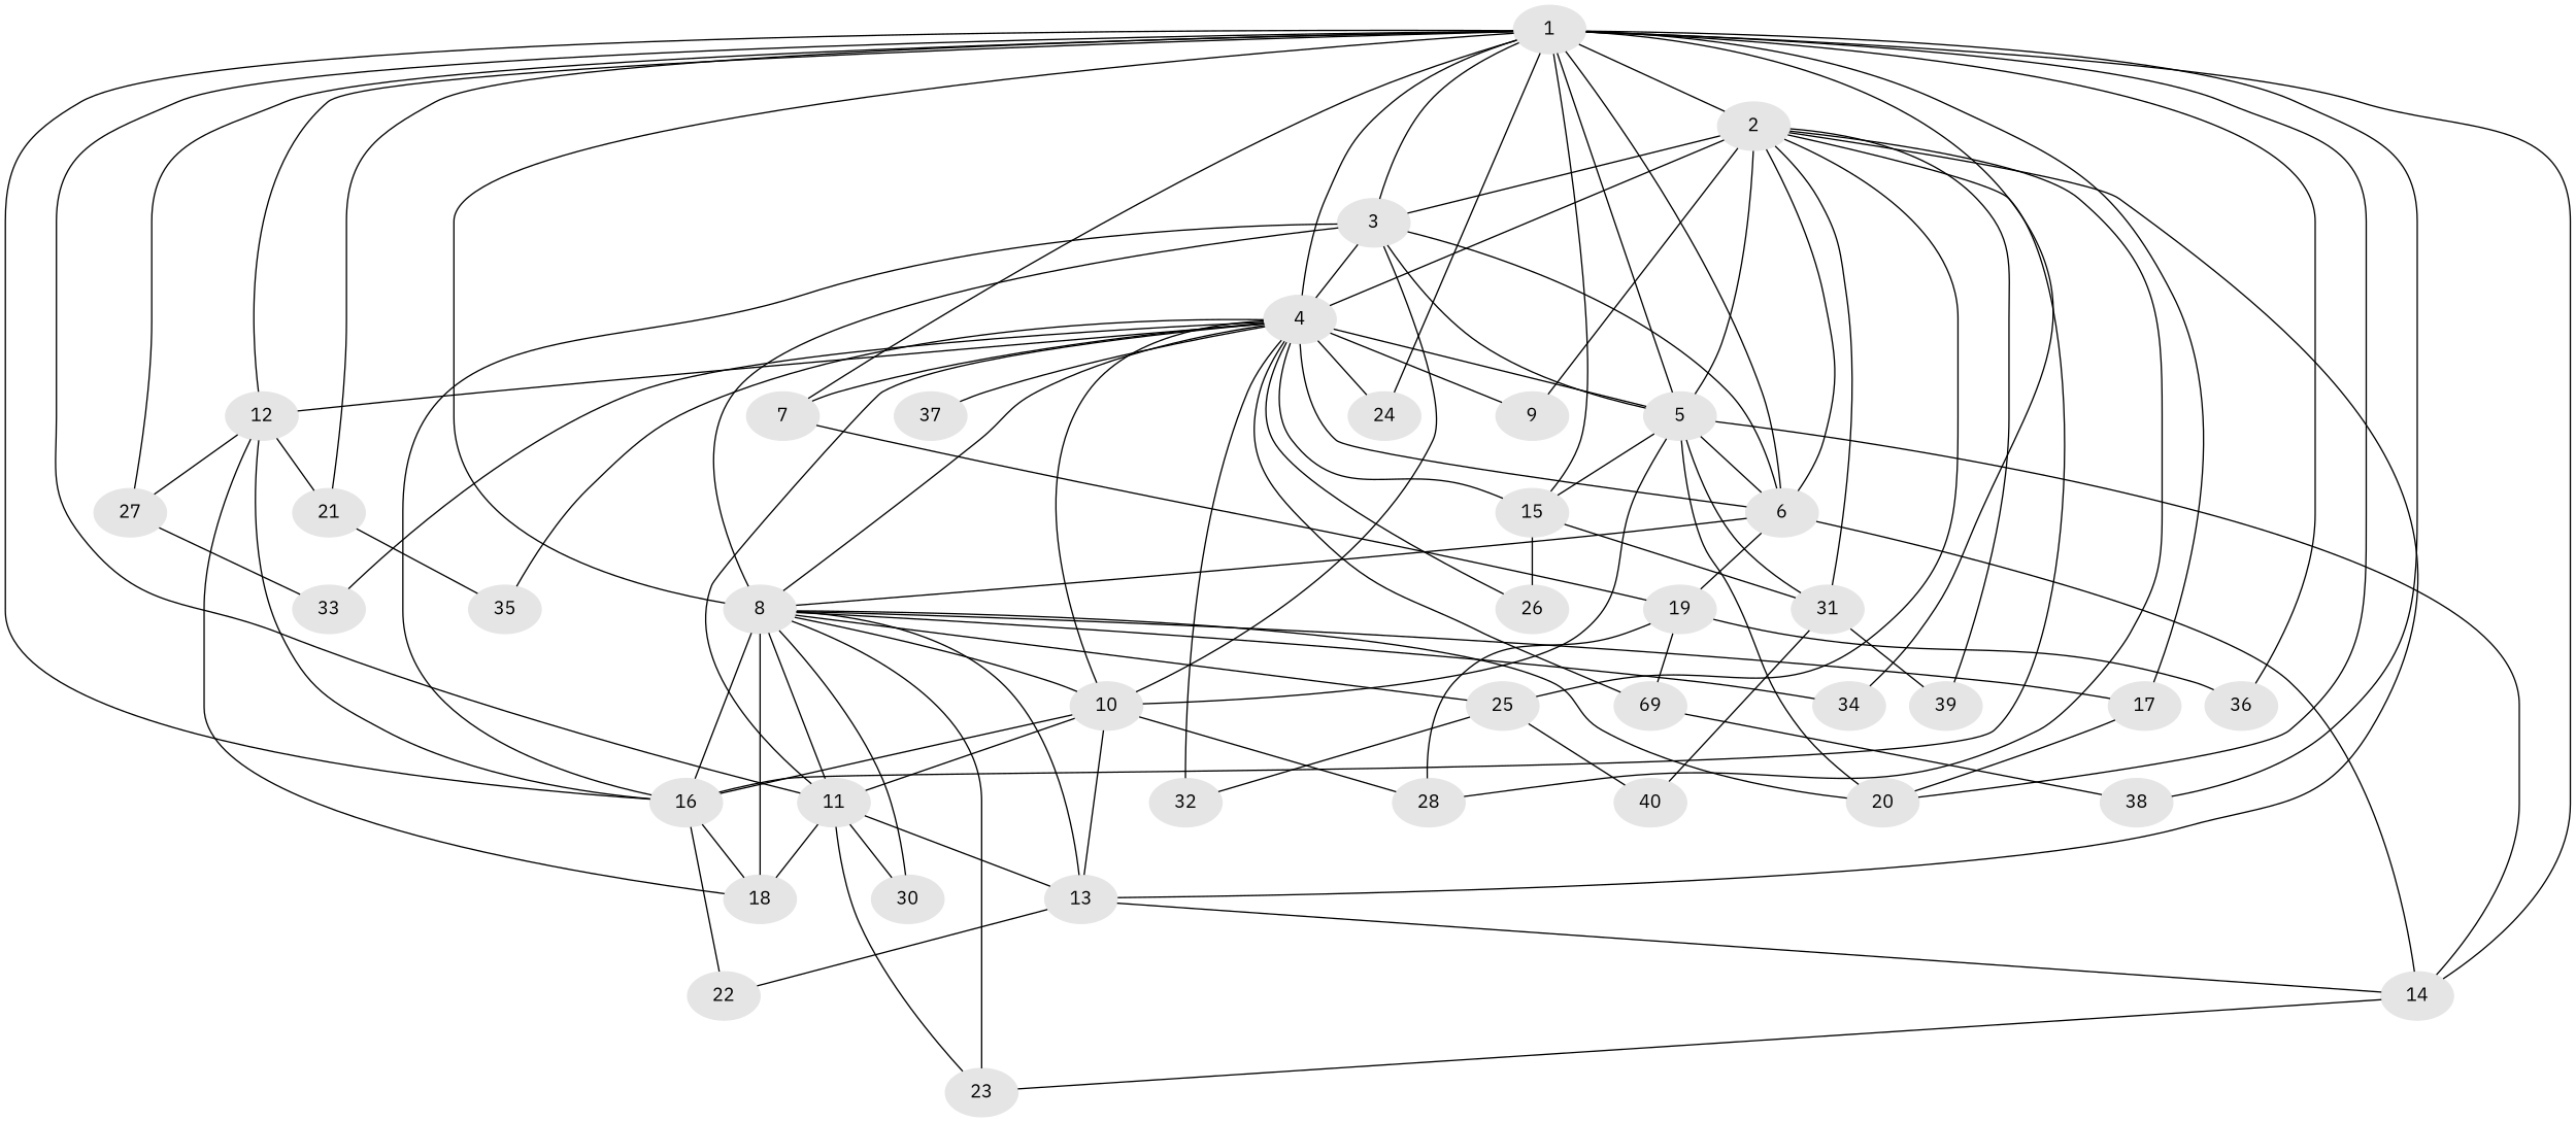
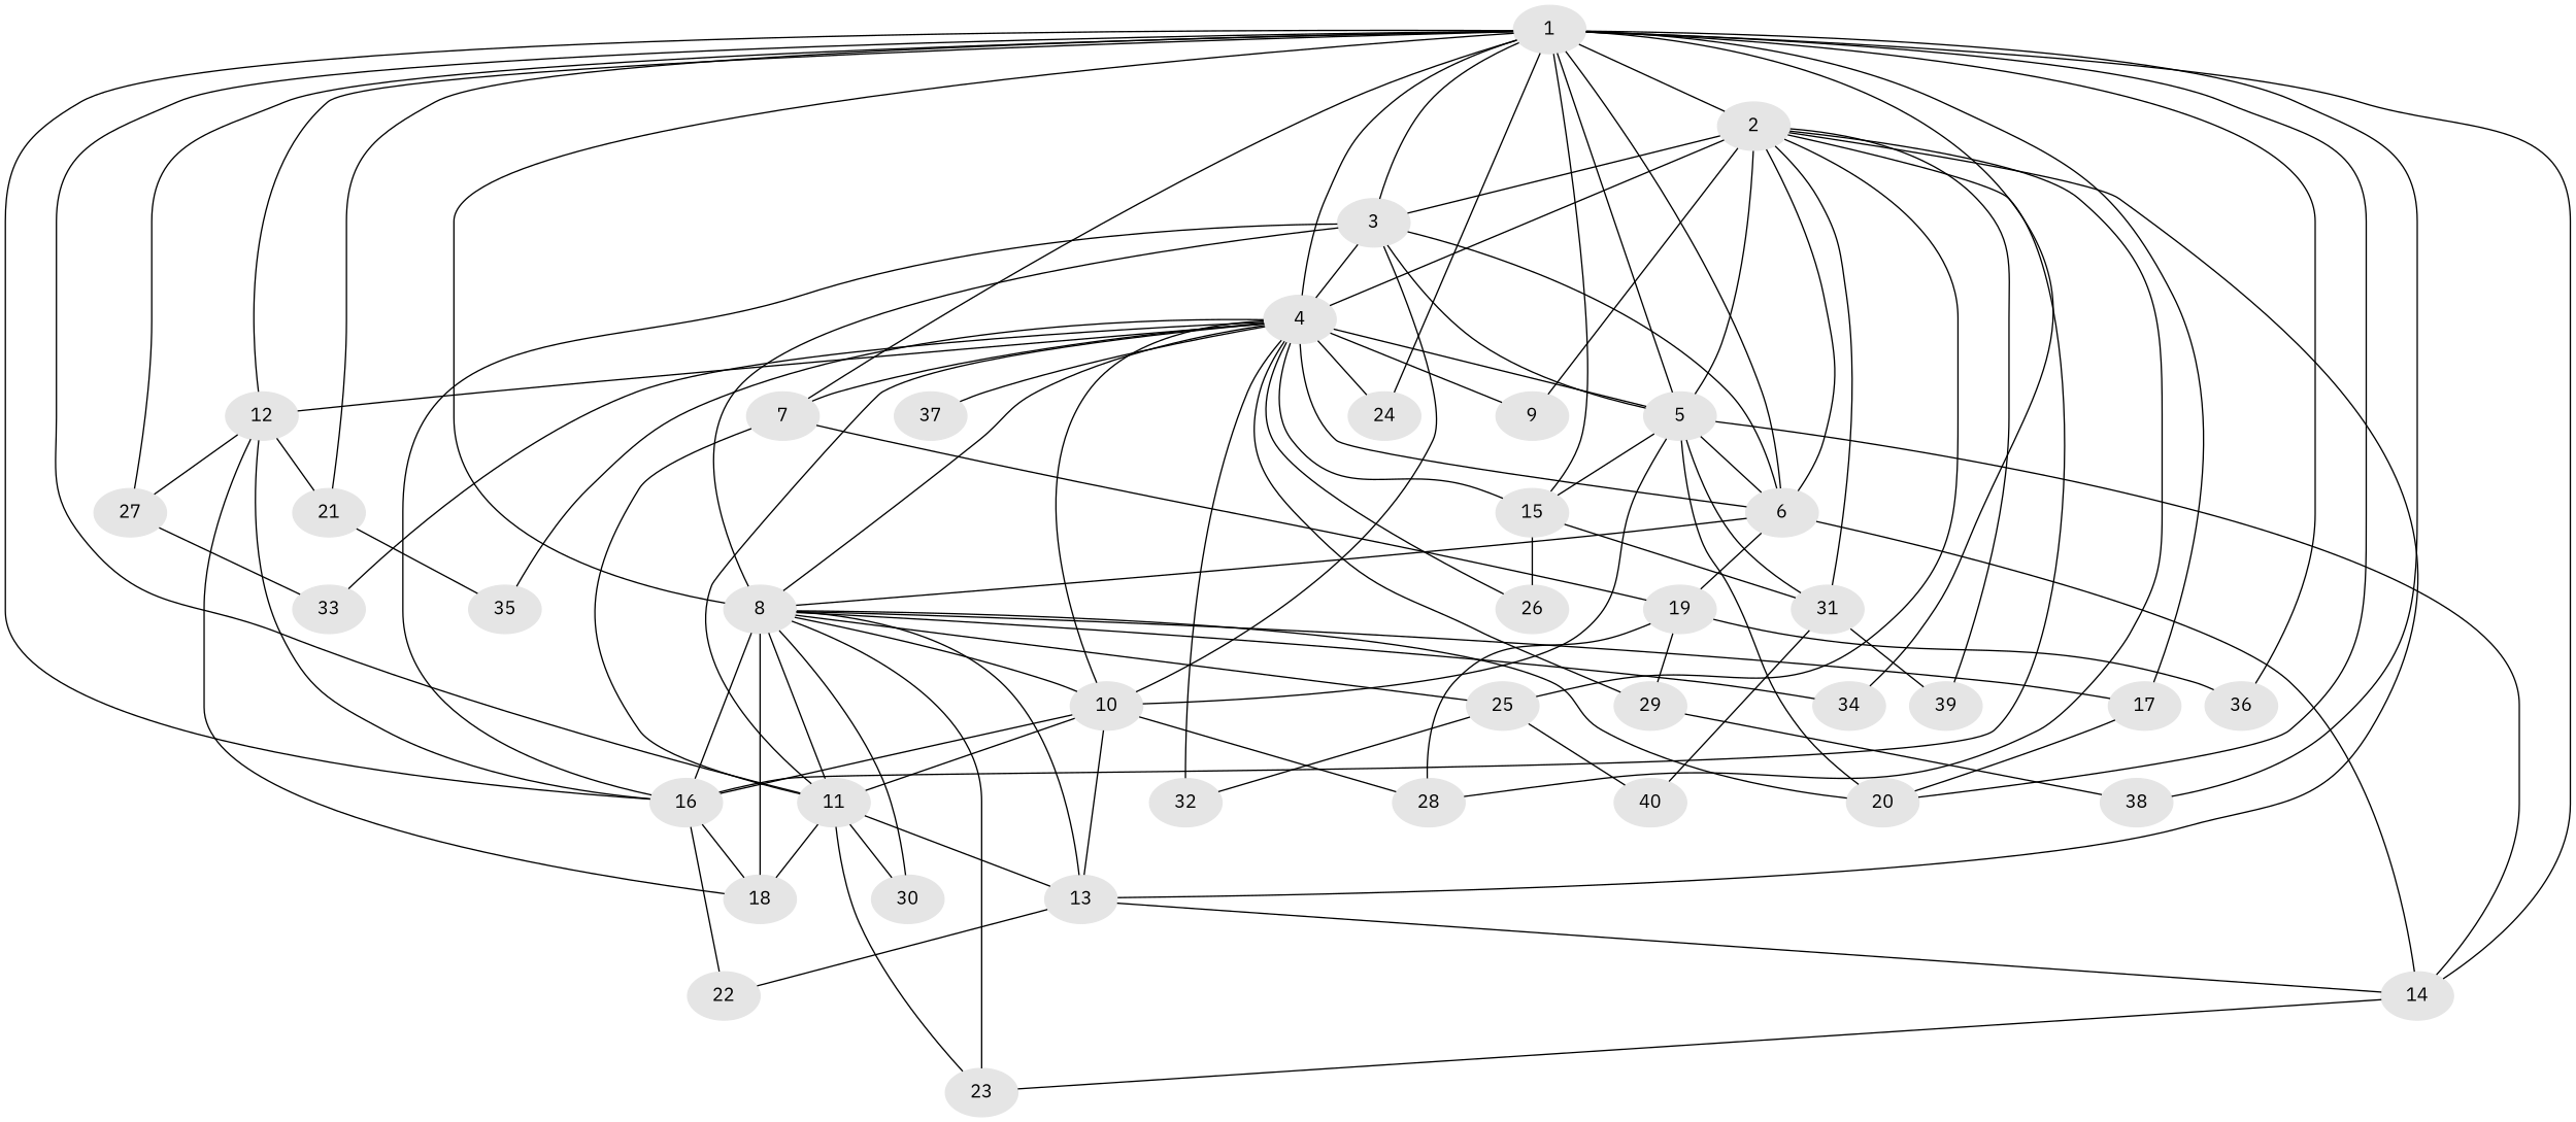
  graph {
    fontname="IBM Plex Sans"
    node [color=gray90 fontname="IBM Plex Sans" style=filled]
    edge [fontname="IBM Plex Sans" weight=1.0]
    1
    2
    3
    4
    5
    6
    7
    8
    11
    12
    14
    15
    16
    17
    20
    21
    24
    27
    34
    36
    38
    9
    13
    25
    28
    31
    39
    10
    26
-   29 [label=69]
+   29
    32
    33
    35
    37
    19
    18
    23
    30
    22
    40
    1 -- 2 [weight=4.0]
    1 -- 3 [weight=4.0]
    1 -- 4 [weight=4.0]
    1 -- 5 [weight=3.0]
    1 -- 6 [weight=2.0]
    1 -- 7
    1 -- 8
    1 -- 11
    1 -- 12
    1 -- 14
    1 -- 15
    1 -- 16
    1 -- 17
    1 -- 20
    1 -- 21
    1 -- 24
    1 -- 27
    1 -- 34 [weight=2.0]
    1 -- 36
    1 -- 38
    2 -- 3 [weight=4.0]
    2 -- 4 [weight=4.0]
    2 -- 5 [weight=9.0]
    2 -- 6 [weight=2.0]
    2 -- 16
    2 -- 9 [weight=2.0]
    2 -- 13
    2 -- 25 [weight=2.0]
    2 -- 28
    2 -- 31
    2 -- 39
    3 -- 4 [weight=4.0]
    3 -- 5 [weight=2.0]
    3 -- 6 [weight=3.0]
    3 -- 8 [weight=11.0]
    3 -- 16
    3 -- 10 [weight=6.0]
    4 -- 5 [weight=3.0]
    4 -- 6 [weight=2.0]
    4 -- 7 [weight=6.0]
    4 -- 8
    4 -- 11
    4 -- 12
    4 -- 15 [weight=2.0]
    4 -- 24 [weight=2.0]
    4 -- 9 [weight=2.0]
    4 -- 10 [weight=2.0]
    4 -- 26
    4 -- 29
    4 -- 32
    4 -- 33
    4 -- 35
    4 -- 37
    5 -- 6
    5 -- 14
    5 -- 15 [weight=2.0]
    5 -- 20
    5 -- 31
    5 -- 10
    6 -- 8 [weight=2.0]
    6 -- 14 [weight=2.0]
    6 -- 19 [weight=3.0]
+   7 -- 11 [weight=2.0]
    7 -- 19 [weight=2.0]
    8 -- 11
    8 -- 16
    8 -- 17
    8 -- 20
    8 -- 34
    8 -- 13 [weight=2.0]
    8 -- 25 [weight=2.0]
    8 -- 10
    8 -- 18 [weight=5.0]
    8 -- 23
    8 -- 30
    11 -- 13
    11 -- 18
    11 -- 23
    11 -- 30
    12 -- 16
    12 -- 21
    12 -- 27
    12 -- 18
    14 -- 23
    15 -- 31
    15 -- 26
    16 -- 18
    16 -- 22
    17 -- 20
    21 -- 35
    27 -- 33
    13 -- 14
    13 -- 22
    25 -- 32
    25 -- 40
    31 -- 39
    31 -- 40
    10 -- 11
    10 -- 16
    10 -- 13 [weight=2.0]
    10 -- 28
    29 -- 38
    19 -- 36
    19 -- 28
    19 -- 29
  }
